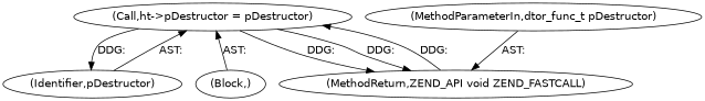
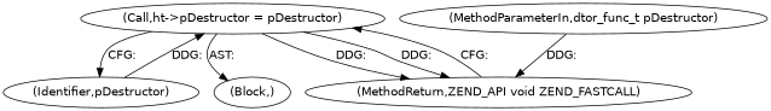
  digraph {
    fontname="DejaVu Sans"
    node [fontname="DejaVu Sans"]
    edge [fontname="DejaVu Sans"]
    n1 [label="(Call,ht->pDestructor = pDestructor)"]
    n2 [label="(Identifier,pDestructor)"]
    n3 [label="(Block,)"]
    n4 [label="(MethodReturn,ZEND_API void ZEND_FASTCALL)"]
    n5 [label="(MethodParameterIn,dtor_func_t pDestructor)"]
-   n1 -> n2 [label="DDG: "]
-   n3 -> n1 [label="AST: "]
+   n1 -> n2 [label="CFG: "]
+   n1 -> n3 [label="AST: "]
    n1 -> n4 [label="DDG: "]
    n1 -> n4 [label="DDG: "]
-   n2 -> n1 [label="AST: "]
-   n4 -> n1 [label="DDG: "]
-   n5 -> n4 [label="AST: "]
+   n2 -> n1 [label="DDG: "]
+   n4 -> n1 [label="CFG: "]
+   n5 -> n4 [label="DDG: "]
  }
